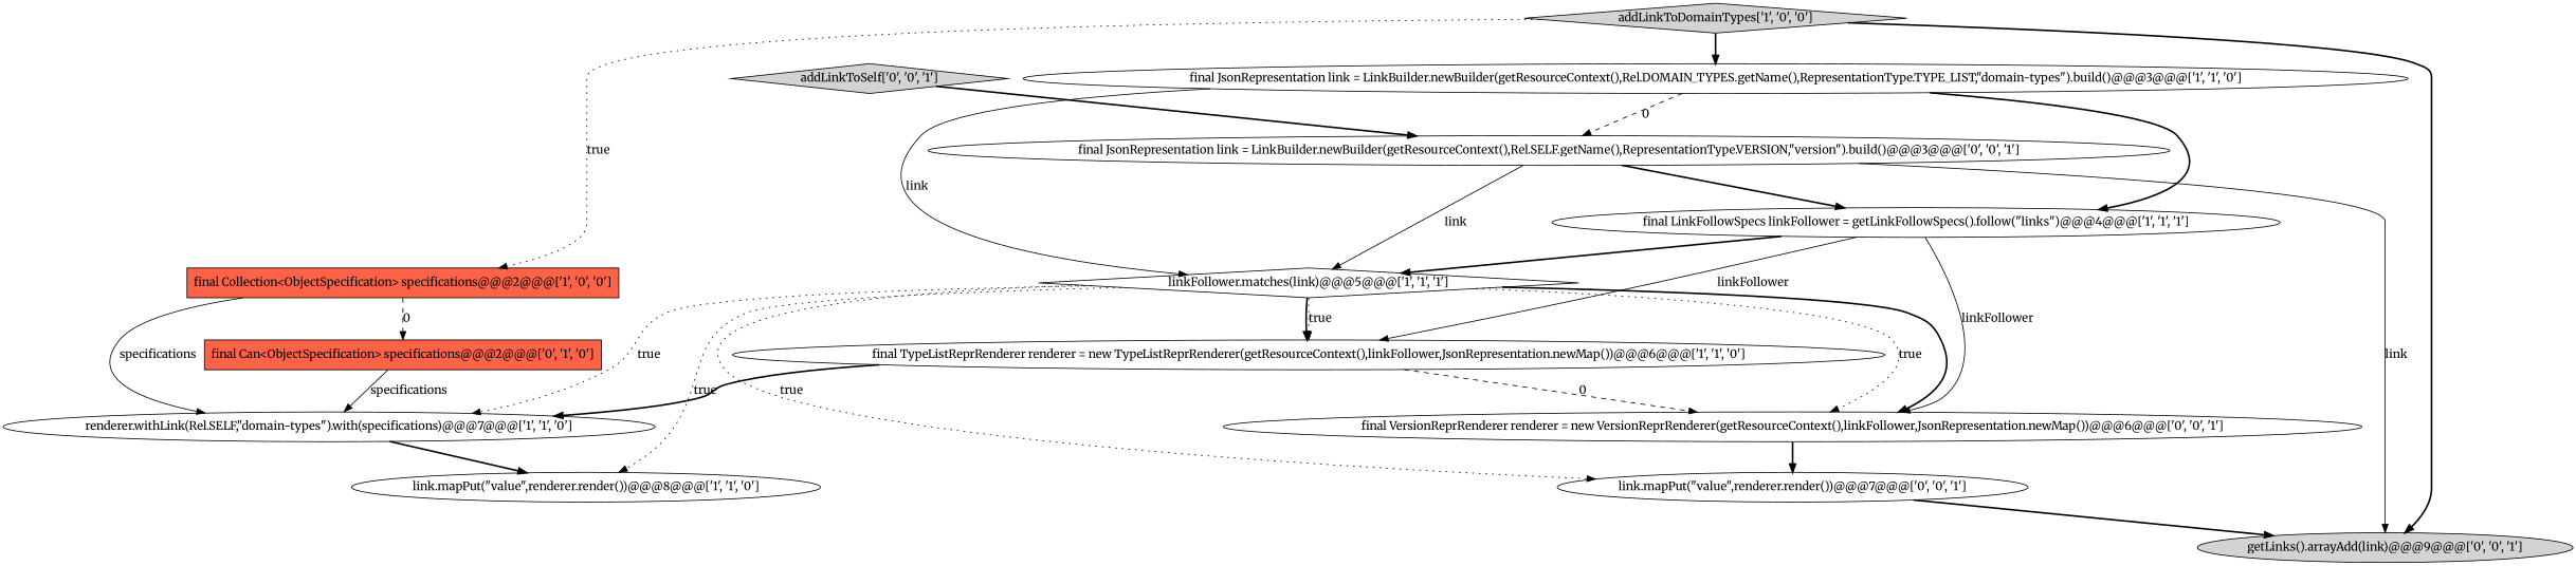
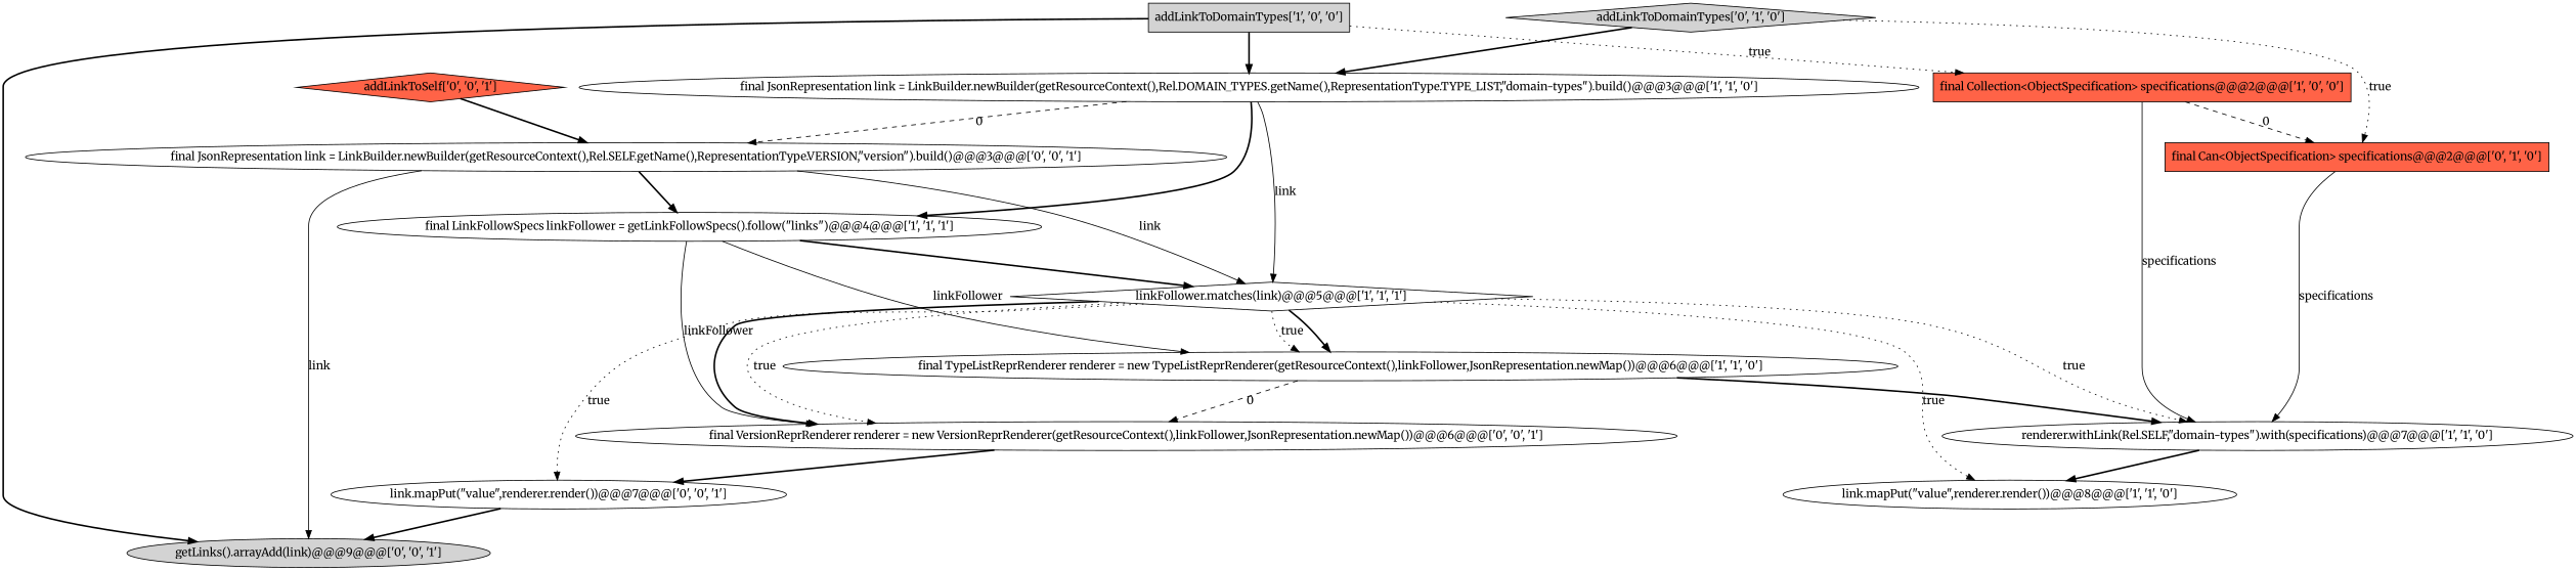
  digraph {
    fontname=Merriweather
    node [fillcolor=white fontname=Merriweather shape=ellipse style=filled]
    edge [fontname=Merriweather style=bold]
    n1 [label="final JsonRepresentation link = LinkBuilder.newBuilder(getResourceContext(),Rel.DOMAIN_TYPES.getName(),RepresentationType.TYPE_LIST,\"domain-types\").build()@@@3@@@['1', '1', '0']"]
    n2 [label="final LinkFollowSpecs linkFollower = getLinkFollowSpecs().follow(\"links\")@@@4@@@['1', '1', '1']"]
    n3 [label="linkFollower.matches(link)@@@5@@@['1', '1', '1']" shape=diamond]
    n4 [label="final JsonRepresentation link = LinkBuilder.newBuilder(getResourceContext(),Rel.SELF.getName(),RepresentationType.VERSION,\"version\").build()@@@3@@@['0', '0', '1']"]
    n5 [label="final TypeListReprRenderer renderer = new TypeListReprRenderer(getResourceContext(),linkFollower,JsonRepresentation.newMap())@@@6@@@['1', '1', '0']"]
    n6 [label="final VersionReprRenderer renderer = new VersionReprRenderer(getResourceContext(),linkFollower,JsonRepresentation.newMap())@@@6@@@['0', '0', '1']"]
    n7 [label="renderer.withLink(Rel.SELF,\"domain-types\").with(specifications)@@@7@@@['1', '1', '0']"]
    n8 [label="link.mapPut(\"value\",renderer.render())@@@8@@@['1', '1', '0']"]
    n9 [label="link.mapPut(\"value\",renderer.render())@@@7@@@['0', '0', '1']"]
    n10 [fillcolor=lightgray label="getLinks().arrayAdd(link)@@@9@@@['0', '0', '1']"]
-   n11 [fillcolor=lightgray label="addLinkToSelf['0', '0', '1']" shape=diamond]
-   n12 [fillcolor=lightgray label="addLinkToDomainTypes['1', '0', '0']" shape=diamond]
+   n11 [fillcolor=tomato label="addLinkToSelf['0', '0', '1']" shape=diamond]
+   n12 [fillcolor=lightgray label="addLinkToDomainTypes['1', '0', '0']" shape=box]
    n13 [fillcolor=tomato label="final Collection<ObjectSpecification> specifications@@@2@@@['1', '0', '0']" shape=box]
    n14 [fillcolor=tomato label="final Can<ObjectSpecification> specifications@@@2@@@['0', '1', '0']" shape=box]
+   n15 [fillcolor=lightgray label="addLinkToDomainTypes['0', '1', '0']" shape=diamond]
    n1 -> n2
    n1 -> n3 [label=link style=solid]
    n1 -> n4 [label=0 style=dashed]
    n2 -> n3
    n2 -> n5 [label=linkFollower style=solid]
    n2 -> n6 [label=linkFollower style=solid]
    n3 -> n5
    n3 -> n5 [label=true style=dotted]
    n3 -> n6
    n3 -> n6 [label=true style=dotted]
    n3 -> n7 [label=true style=dotted]
    n3 -> n8 [label=true style=dotted]
    n3 -> n9 [label=true style=dotted]
    n4 -> n2
    n4 -> n3 [label=link style=solid]
    n4 -> n10 [label=link style=solid]
    n5 -> n6 [label=0 style=dashed]
    n5 -> n7
    n6 -> n9
    n7 -> n8
    n9 -> n10
    n11 -> n4
    n12 -> n1
    n12 -> n10
    n12 -> n13 [label=true style=dotted]
    n13 -> n7 [label=specifications style=solid]
    n13 -> n14 [label=0 style=dashed]
    n14 -> n7 [label=specifications style=solid]
+   n15 -> n1
+   n15 -> n14 [label=true style=dotted]
  }
